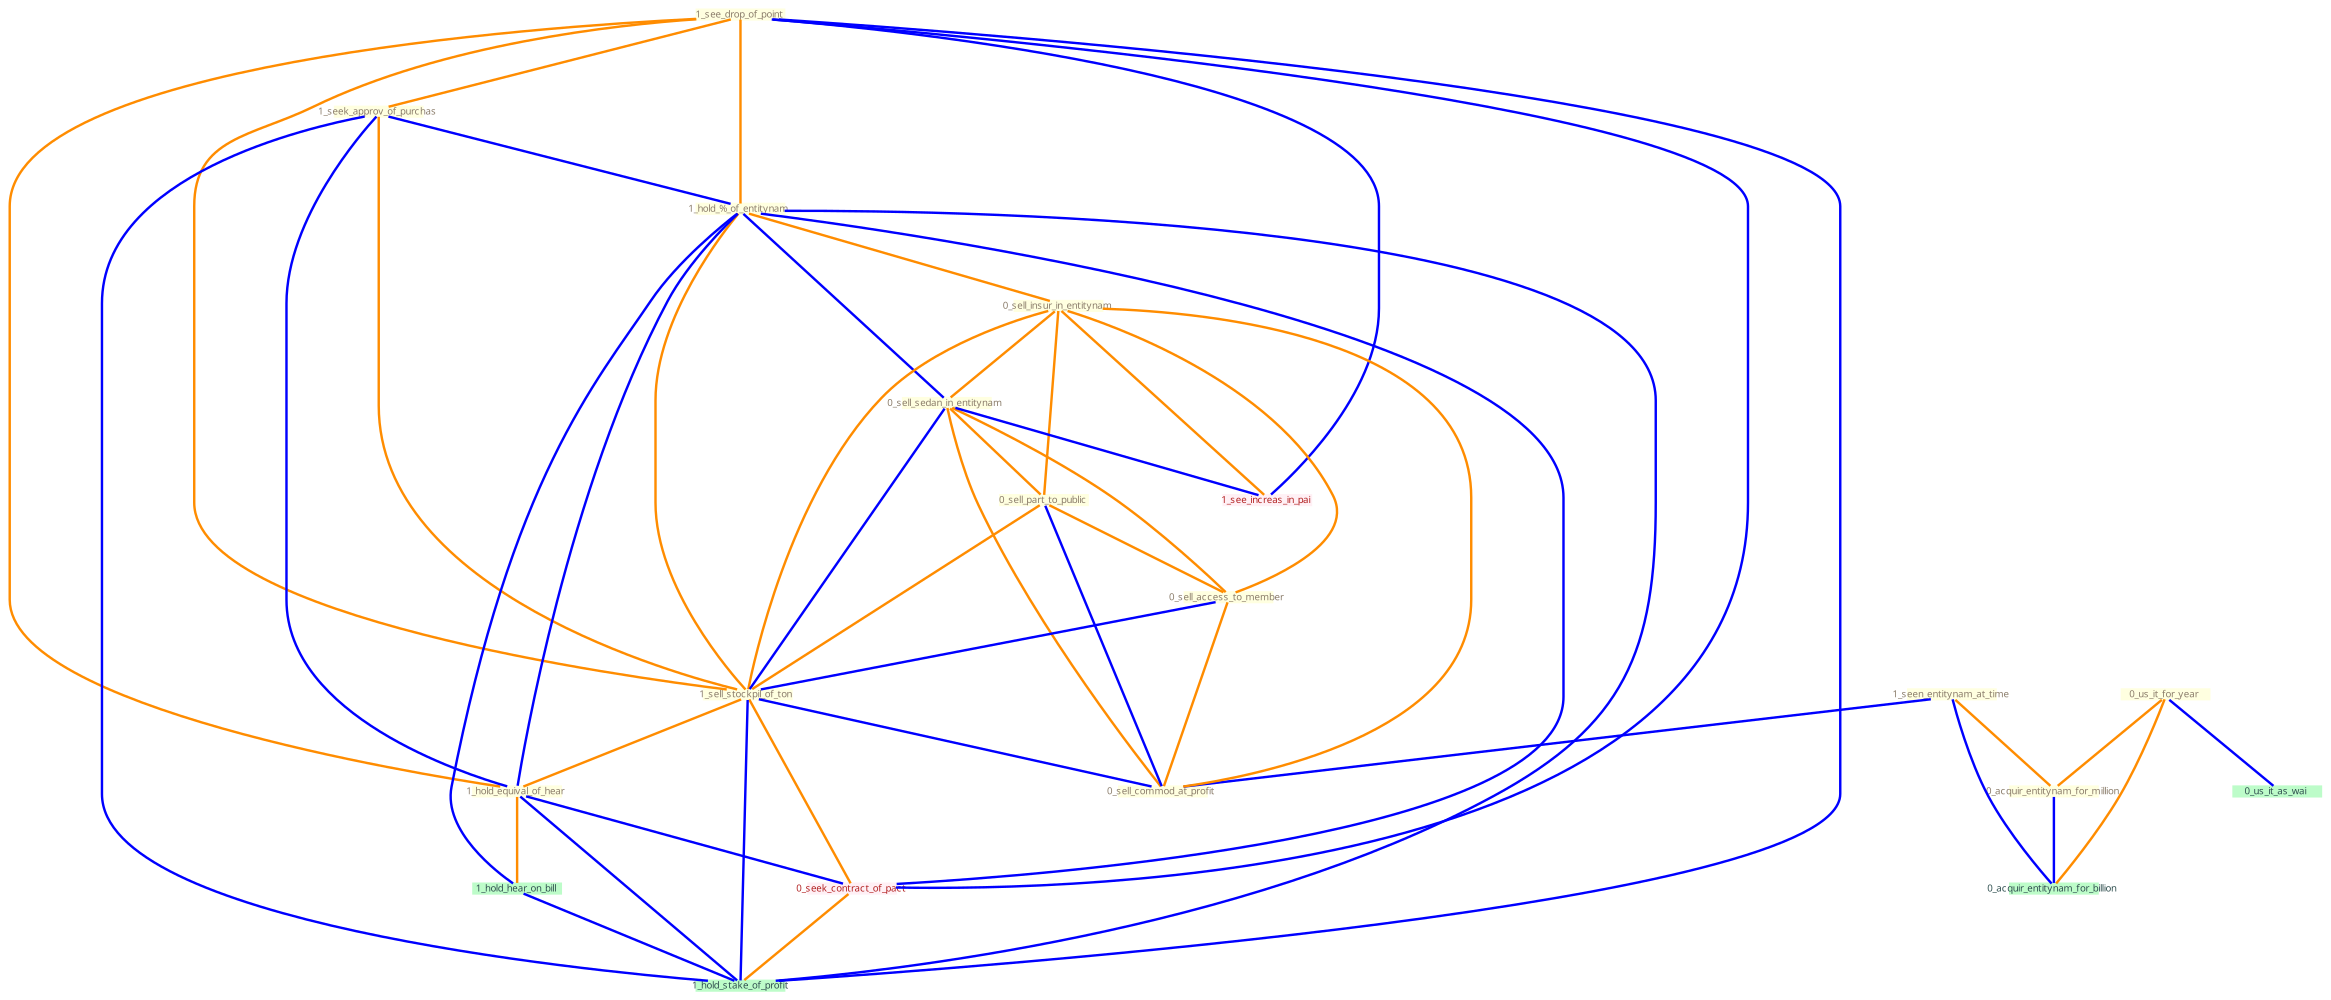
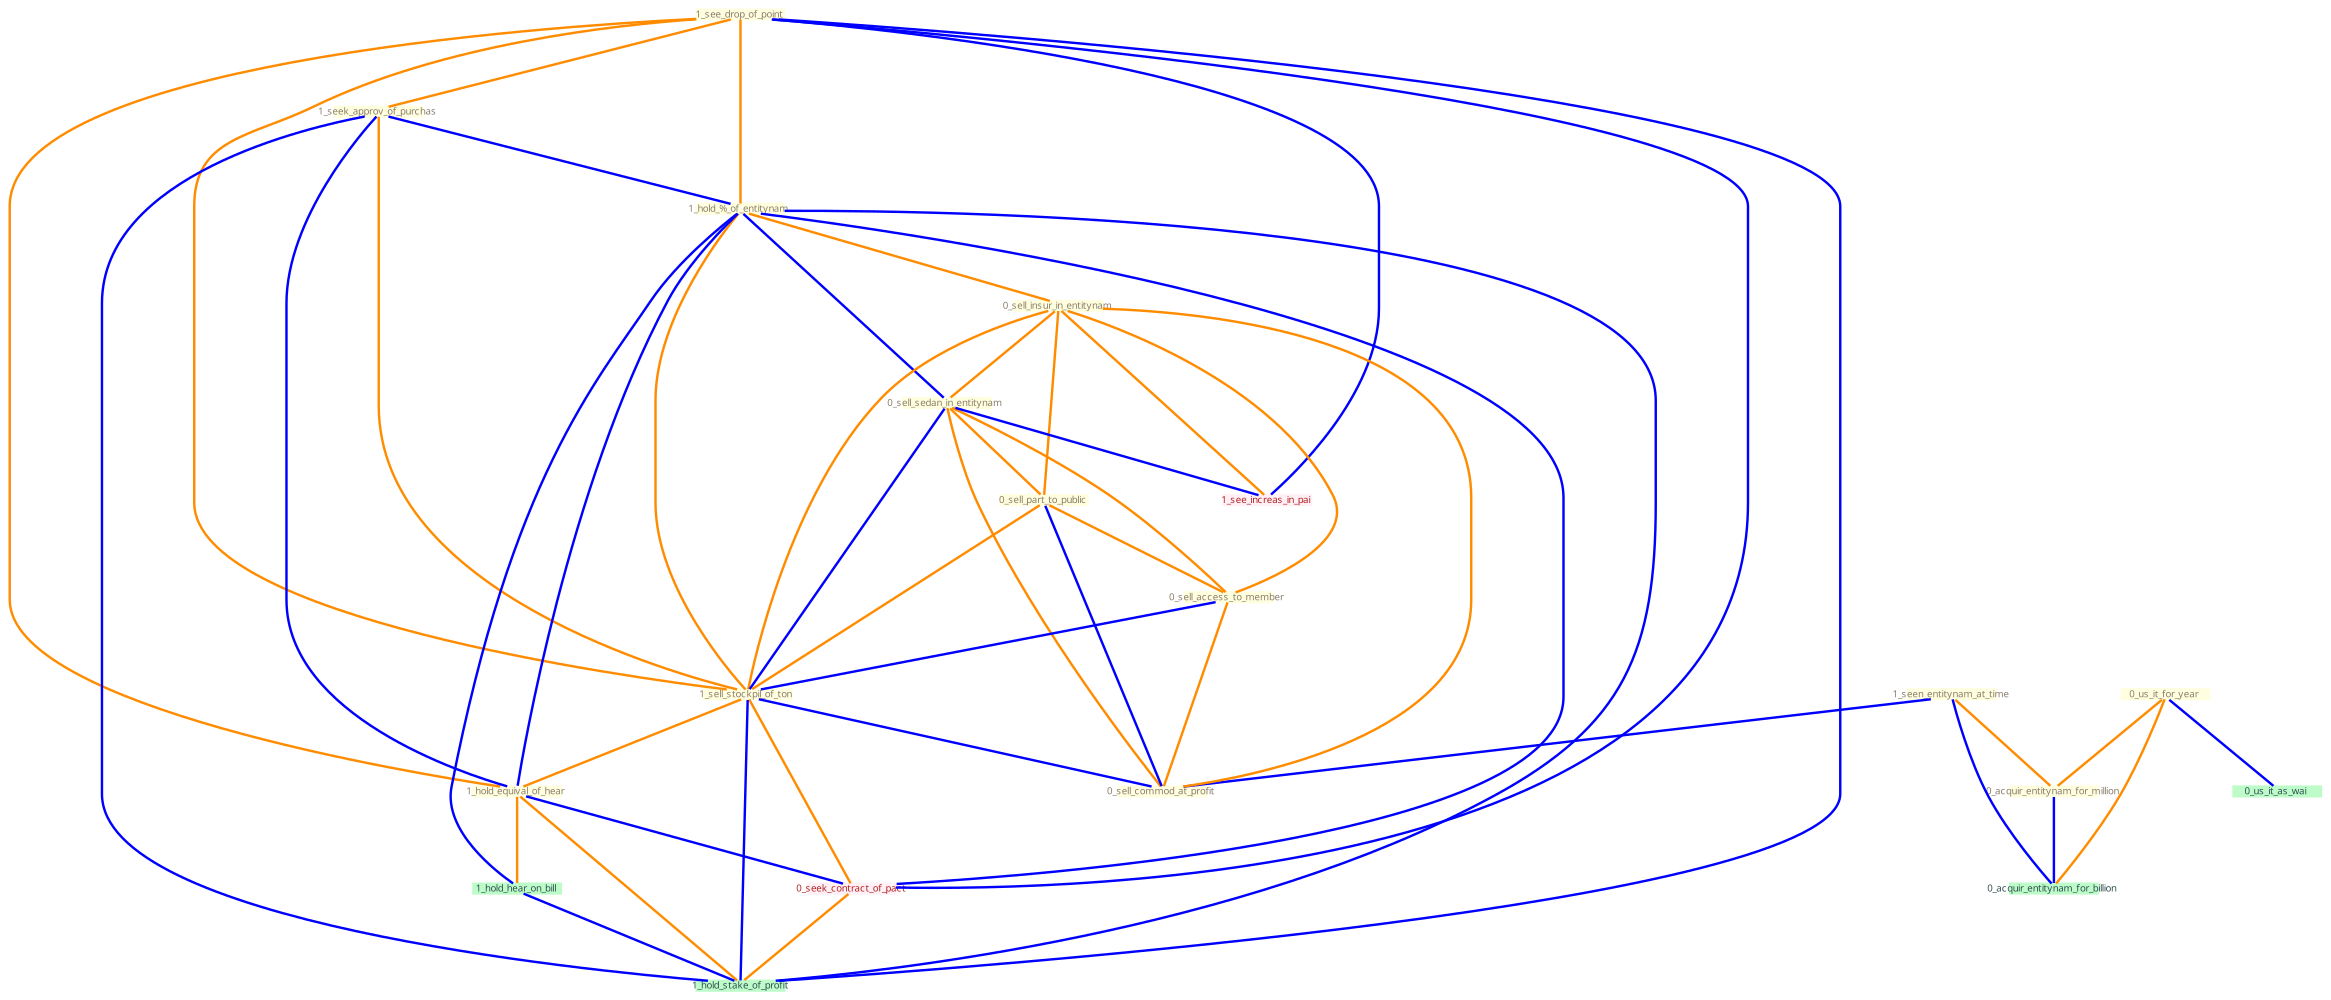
  graph {
    fontname="Noto Sans"
    node [color="#ffffe0" fixedsize=true fontcolor="#8b7d6b" fontname="Noto Sans" fontsize=4 shape=polygon style=filled]
    edge [color=darkorange fontname="Noto Sans" w=1]
    "1_see_drop_of_point " [height=.06 width=.5]
    "1_seen_entitynam_at_time " [height=.06 width=.5]
    "1_seek_approv_of_purchas " [height=.06 width=.5]
    "1_hold_%_of_entitynam " [height=.06 width=.5]
    "0_sell_insur_in_entitynam " [height=.06 width=.5]
    "0_sell_sedan_in_entitynam " [height=.06 width=.5]
    "0_sell_part_to_public " [height=.06 width=.5]
    "0_sell_access_to_member " [height=.06 width=.5]
    "0_us_it_for_year " [height=.06 width=.5]
    "0_acquir_entitynam_for_million " [height=.06 width=.5]
    "1_sell_stockpil_of_ton " [height=.06 width=.5]
    "1_hold_equival_of_hear " [height=.06 width=.5]
    "0_sell_commod_at_profit " [height=.06 width=.5]
    "0_seek_contract_of_pact " [color="#fff0f5" fontcolor="#b22222" height=.06 width=.5]
    "1_see_increas_in_pai " [color="#fff0f5" fontcolor="#b22222" height=.06 width=.5]
    n16 [color="#BDFCC9" fontcolor="#2f4f4f" height=.06 label="1_hold_stake_of_profit" width=.5]
    "0_acquir_entitynam_for_billion " [color="#BDFCC9" fontcolor="#2f4f4f" height=.06 width=.5]
    "1_hold_hear_on_bill " [color="#BDFCC9" fontcolor="#2f4f4f" height=.06 width=.5]
    "0_us_it_as_wai " [color="#BDFCC9" fontcolor="#2f4f4f" height=.06 width=.5]
    subgraph sub_1 {
      "1_see_drop_of_point "
      "1_seen_entitynam_at_time "
      "1_seek_approv_of_purchas "
      "1_hold_%_of_entitynam "
      "0_sell_insur_in_entitynam "
      "0_sell_sedan_in_entitynam "
      "0_sell_part_to_public "
      "0_sell_access_to_member "
      "0_us_it_for_year "
      "0_acquir_entitynam_for_million "
      "1_sell_stockpil_of_ton "
      "1_hold_equival_of_hear "
      "0_sell_commod_at_profit "
    }
    subgraph sub_2 {
      "0_seek_contract_of_pact "
      "1_see_increas_in_pai "
    }
    "1_see_drop_of_point " -- "1_seek_approv_of_purchas "
    "1_see_drop_of_point " -- "1_hold_%_of_entitynam "
    "1_see_drop_of_point " -- "1_sell_stockpil_of_ton "
    "1_see_drop_of_point " -- "1_hold_equival_of_hear "
    "1_see_drop_of_point " -- "0_seek_contract_of_pact " [color=blue]
    "1_see_drop_of_point " -- "1_see_increas_in_pai " [color=blue]
    "1_see_drop_of_point " -- n16 [color=blue]
    "1_seen_entitynam_at_time " -- "0_acquir_entitynam_for_million "
    "1_seen_entitynam_at_time " -- "0_sell_commod_at_profit " [color=blue]
    "1_seen_entitynam_at_time " -- "0_acquir_entitynam_for_billion " [color=blue]
    "1_seek_approv_of_purchas " -- "1_hold_%_of_entitynam " [color=blue]
    "1_seek_approv_of_purchas " -- "1_sell_stockpil_of_ton "
    "1_seek_approv_of_purchas " -- "1_hold_equival_of_hear " [color=blue]
    "1_seek_approv_of_purchas " -- n16 [color=blue]
    "1_hold_%_of_entitynam " -- "0_sell_insur_in_entitynam "
    "1_hold_%_of_entitynam " -- "0_sell_sedan_in_entitynam " [color=blue]
    "1_hold_%_of_entitynam " -- "1_sell_stockpil_of_ton "
    "1_hold_%_of_entitynam " -- "1_hold_equival_of_hear " [color=blue w=2]
    "1_hold_%_of_entitynam " -- "0_seek_contract_of_pact " [color=blue]
    "1_hold_%_of_entitynam " -- n16 [color=blue w=2]
    "1_hold_%_of_entitynam " -- "1_hold_hear_on_bill " [color=blue]
    "0_sell_insur_in_entitynam " -- "0_sell_sedan_in_entitynam " [w=3]
    "0_sell_insur_in_entitynam " -- "0_sell_part_to_public "
    "0_sell_insur_in_entitynam " -- "0_sell_access_to_member "
    "0_sell_insur_in_entitynam " -- "1_sell_stockpil_of_ton "
    "0_sell_insur_in_entitynam " -- "0_sell_commod_at_profit "
    "0_sell_insur_in_entitynam " -- "1_see_increas_in_pai "
    "0_sell_sedan_in_entitynam " -- "0_sell_part_to_public "
    "0_sell_sedan_in_entitynam " -- "0_sell_access_to_member "
    "0_sell_sedan_in_entitynam " -- "1_sell_stockpil_of_ton " [color=blue]
    "0_sell_sedan_in_entitynam " -- "0_sell_commod_at_profit "
    "0_sell_sedan_in_entitynam " -- "1_see_increas_in_pai " [color=blue]
    "0_sell_part_to_public " -- "0_sell_access_to_member " [w=2]
    "0_sell_part_to_public " -- "1_sell_stockpil_of_ton "
    "0_sell_part_to_public " -- "0_sell_commod_at_profit " [color=blue]
    "0_sell_access_to_member " -- "1_sell_stockpil_of_ton " [color=blue]
    "0_sell_access_to_member " -- "0_sell_commod_at_profit "
    "0_us_it_for_year " -- "0_acquir_entitynam_for_million "
    "0_us_it_for_year " -- "0_acquir_entitynam_for_billion "
    "0_us_it_for_year " -- "0_us_it_as_wai " [color=blue w=2]
    "0_acquir_entitynam_for_million " -- "0_acquir_entitynam_for_billion " [color=blue w=3]
    "1_sell_stockpil_of_ton " -- "1_hold_equival_of_hear "
    "1_sell_stockpil_of_ton " -- "0_sell_commod_at_profit " [color=blue]
    "1_sell_stockpil_of_ton " -- "0_seek_contract_of_pact "
    "1_sell_stockpil_of_ton " -- n16 [color=blue]
    "1_hold_equival_of_hear " -- "0_seek_contract_of_pact " [color=blue]
-   "1_hold_equival_of_hear " -- n16 [color=blue w=2]
+   "1_hold_equival_of_hear " -- n16 [w=2]
    "1_hold_equival_of_hear " -- "1_hold_hear_on_bill "
    "0_seek_contract_of_pact " -- n16
    "1_hold_hear_on_bill " -- n16 [color=blue]
  }
